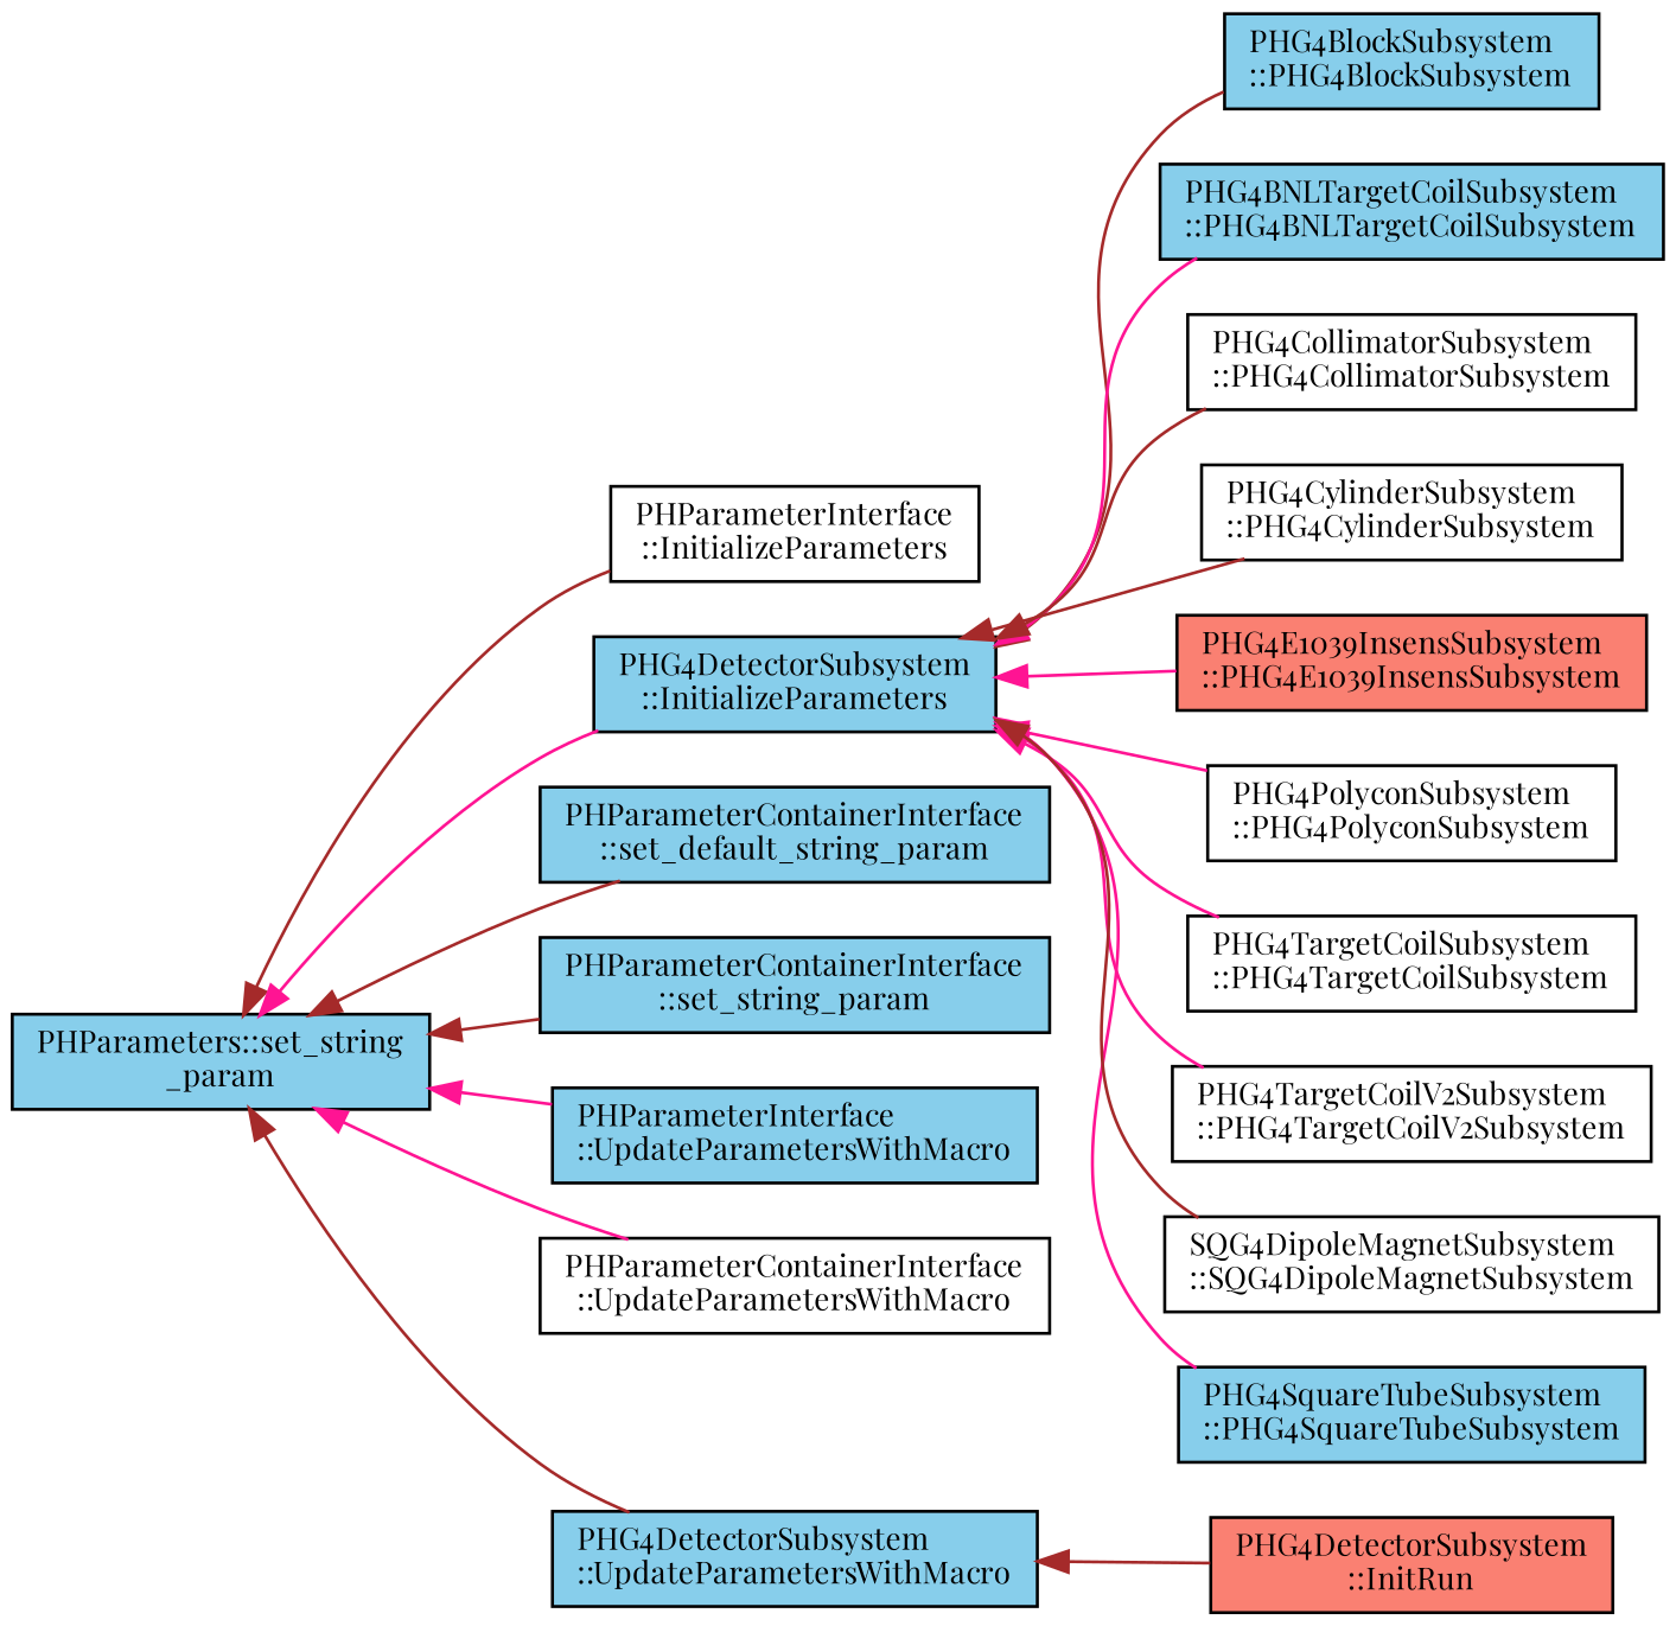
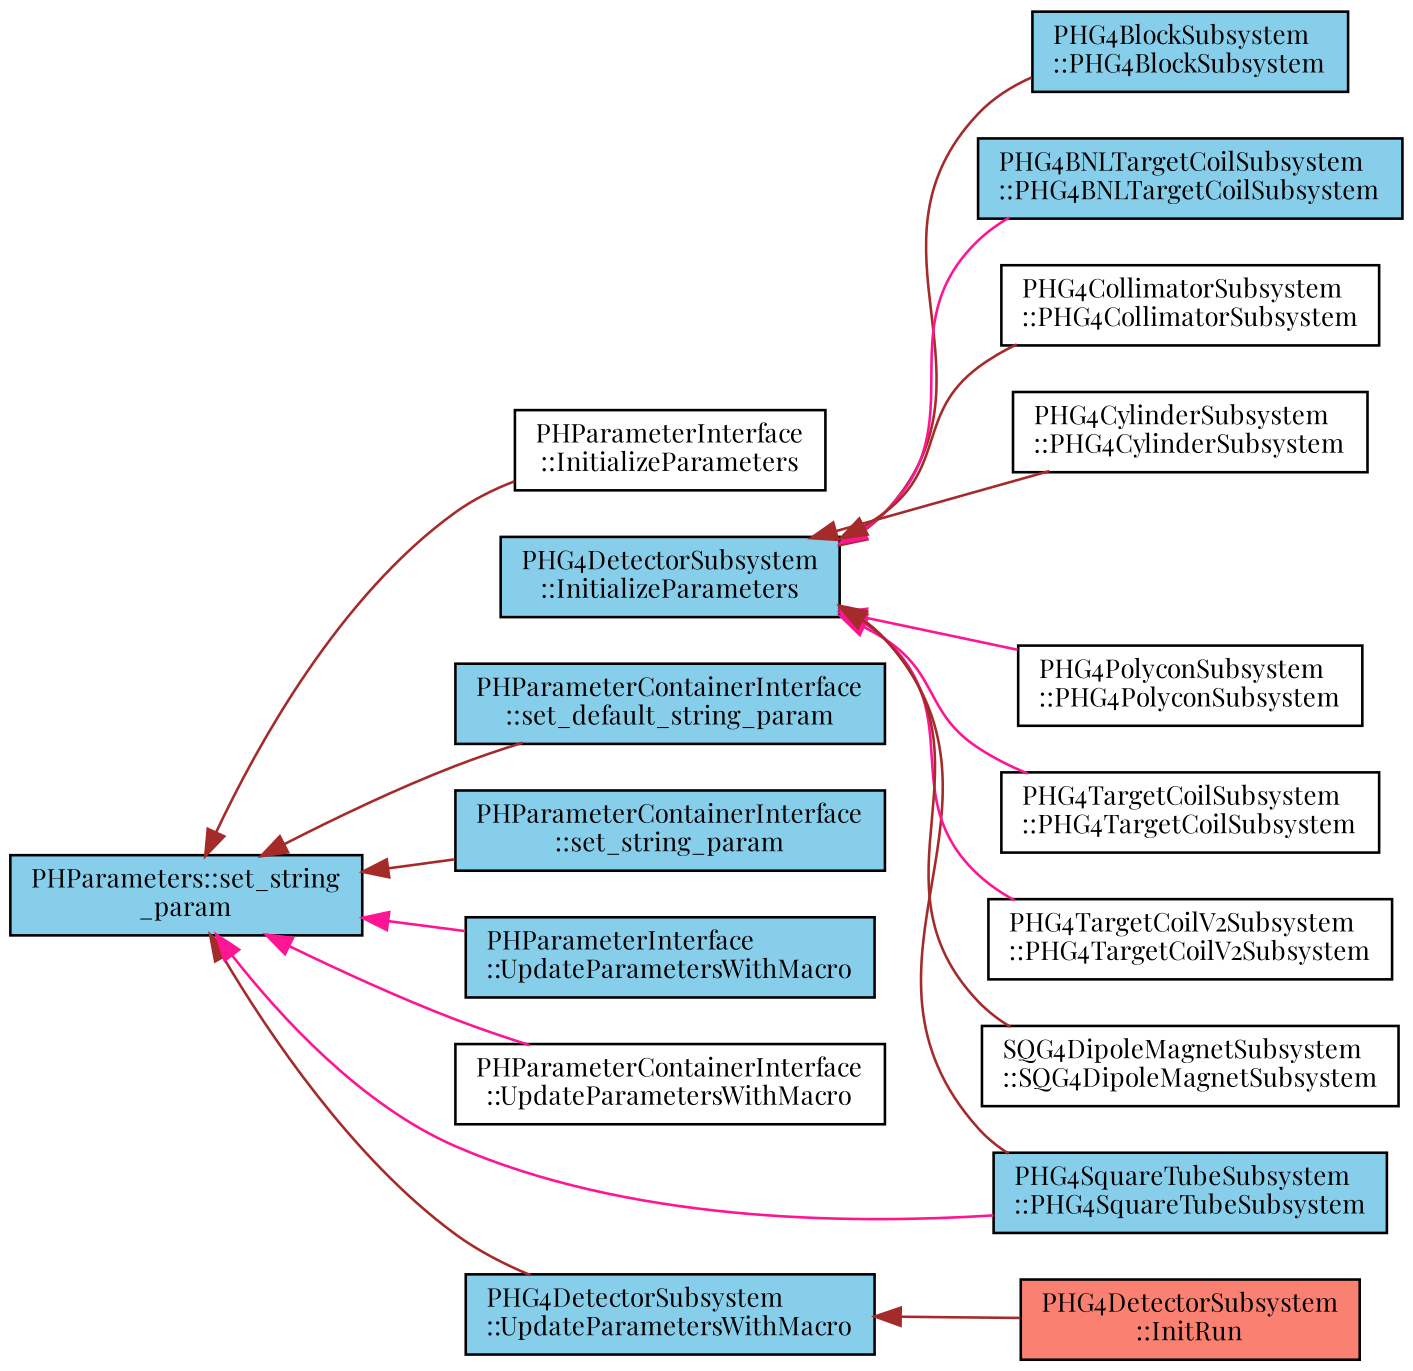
  digraph {
    fontname="Playfair Display"
    rankdir=LR
    node [color=black fillcolor=skyblue fontname="Playfair Display" fontsize=10 shape=record style=filled]
    edge [color=brown dir=back fontname="Playfair Display" fontsize=10 labelfontname=FreeSans labelfontsize=10 style=solid]
    n1 [fontcolor=black height=0.2 label="PHParameters::set_string\l_param" width=0.4]
    n2 [fillcolor=white height=0.2 label="PHParameterInterface\l::InitializeParameters" width=0.4]
    n3 [height=0.2 label="PHG4DetectorSubsystem\l::InitializeParameters" width=0.4]
    n4 [height=0.2 label="PHParameterContainerInterface\l::set_default_string_param" width=0.4]
    n5 [height=0.2 label="PHParameterContainerInterface\l::set_string_param" width=0.4]
    n6 [height=0.2 label="PHParameterInterface\l::UpdateParametersWithMacro" width=0.4]
    n7 [fillcolor=white height=0.2 label="PHParameterContainerInterface\l::UpdateParametersWithMacro" width=0.4]
    n8 [height=0.2 label="PHG4DetectorSubsystem\l::UpdateParametersWithMacro" width=0.4]
    n9 [height=0.2 label="PHG4BlockSubsystem\l::PHG4BlockSubsystem" width=0.4]
    n10 [height=0.2 label="PHG4BNLTargetCoilSubsystem\l::PHG4BNLTargetCoilSubsystem" width=0.4]
    n11 [fillcolor=white height=0.2 label="PHG4CollimatorSubsystem\l::PHG4CollimatorSubsystem" width=0.4]
    n12 [fillcolor=white height=0.2 label="PHG4CylinderSubsystem\l::PHG4CylinderSubsystem" width=0.4]
-   n13 [fillcolor=salmon height=0.2 label="PHG4E1039InsensSubsystem\l::PHG4E1039InsensSubsystem" width=0.4]
    n14 [fillcolor=white height=0.2 label="PHG4PolyconSubsystem\l::PHG4PolyconSubsystem" width=0.4]
    n15 [height=0.2 label="PHG4SquareTubeSubsystem\l::PHG4SquareTubeSubsystem" width=0.4]
    n16 [fillcolor=white height=0.2 label="PHG4TargetCoilSubsystem\l::PHG4TargetCoilSubsystem" width=0.4]
    n17 [fillcolor=white height=0.2 label="PHG4TargetCoilV2Subsystem\l::PHG4TargetCoilV2Subsystem" width=0.4]
    n18 [fillcolor=white height=0.2 label="SQG4DipoleMagnetSubsystem\l::SQG4DipoleMagnetSubsystem" width=0.4]
    n19 [fillcolor=salmon height=0.2 label="PHG4DetectorSubsystem\l::InitRun" width=0.4]
    n1 -> n2
-   n1 -> n3 [color=deeppink]
+   n1 -> n15 [color=deeppink]
    n1 -> n4
    n1 -> n5
    n1 -> n6 [color=deeppink]
    n1 -> n7 [color=deeppink]
    n1 -> n8
    n3 -> n9
    n3 -> n10 [color=deeppink]
    n3 -> n11
    n3 -> n12
-   n3 -> n13 [color=deeppink]
    n3 -> n14 [color=deeppink]
-   n3 -> n15 [color=deeppink]
+   n3 -> n15
    n3 -> n16 [color=deeppink]
    n3 -> n17 [color=deeppink]
    n3 -> n18
    n8 -> n19
  }
